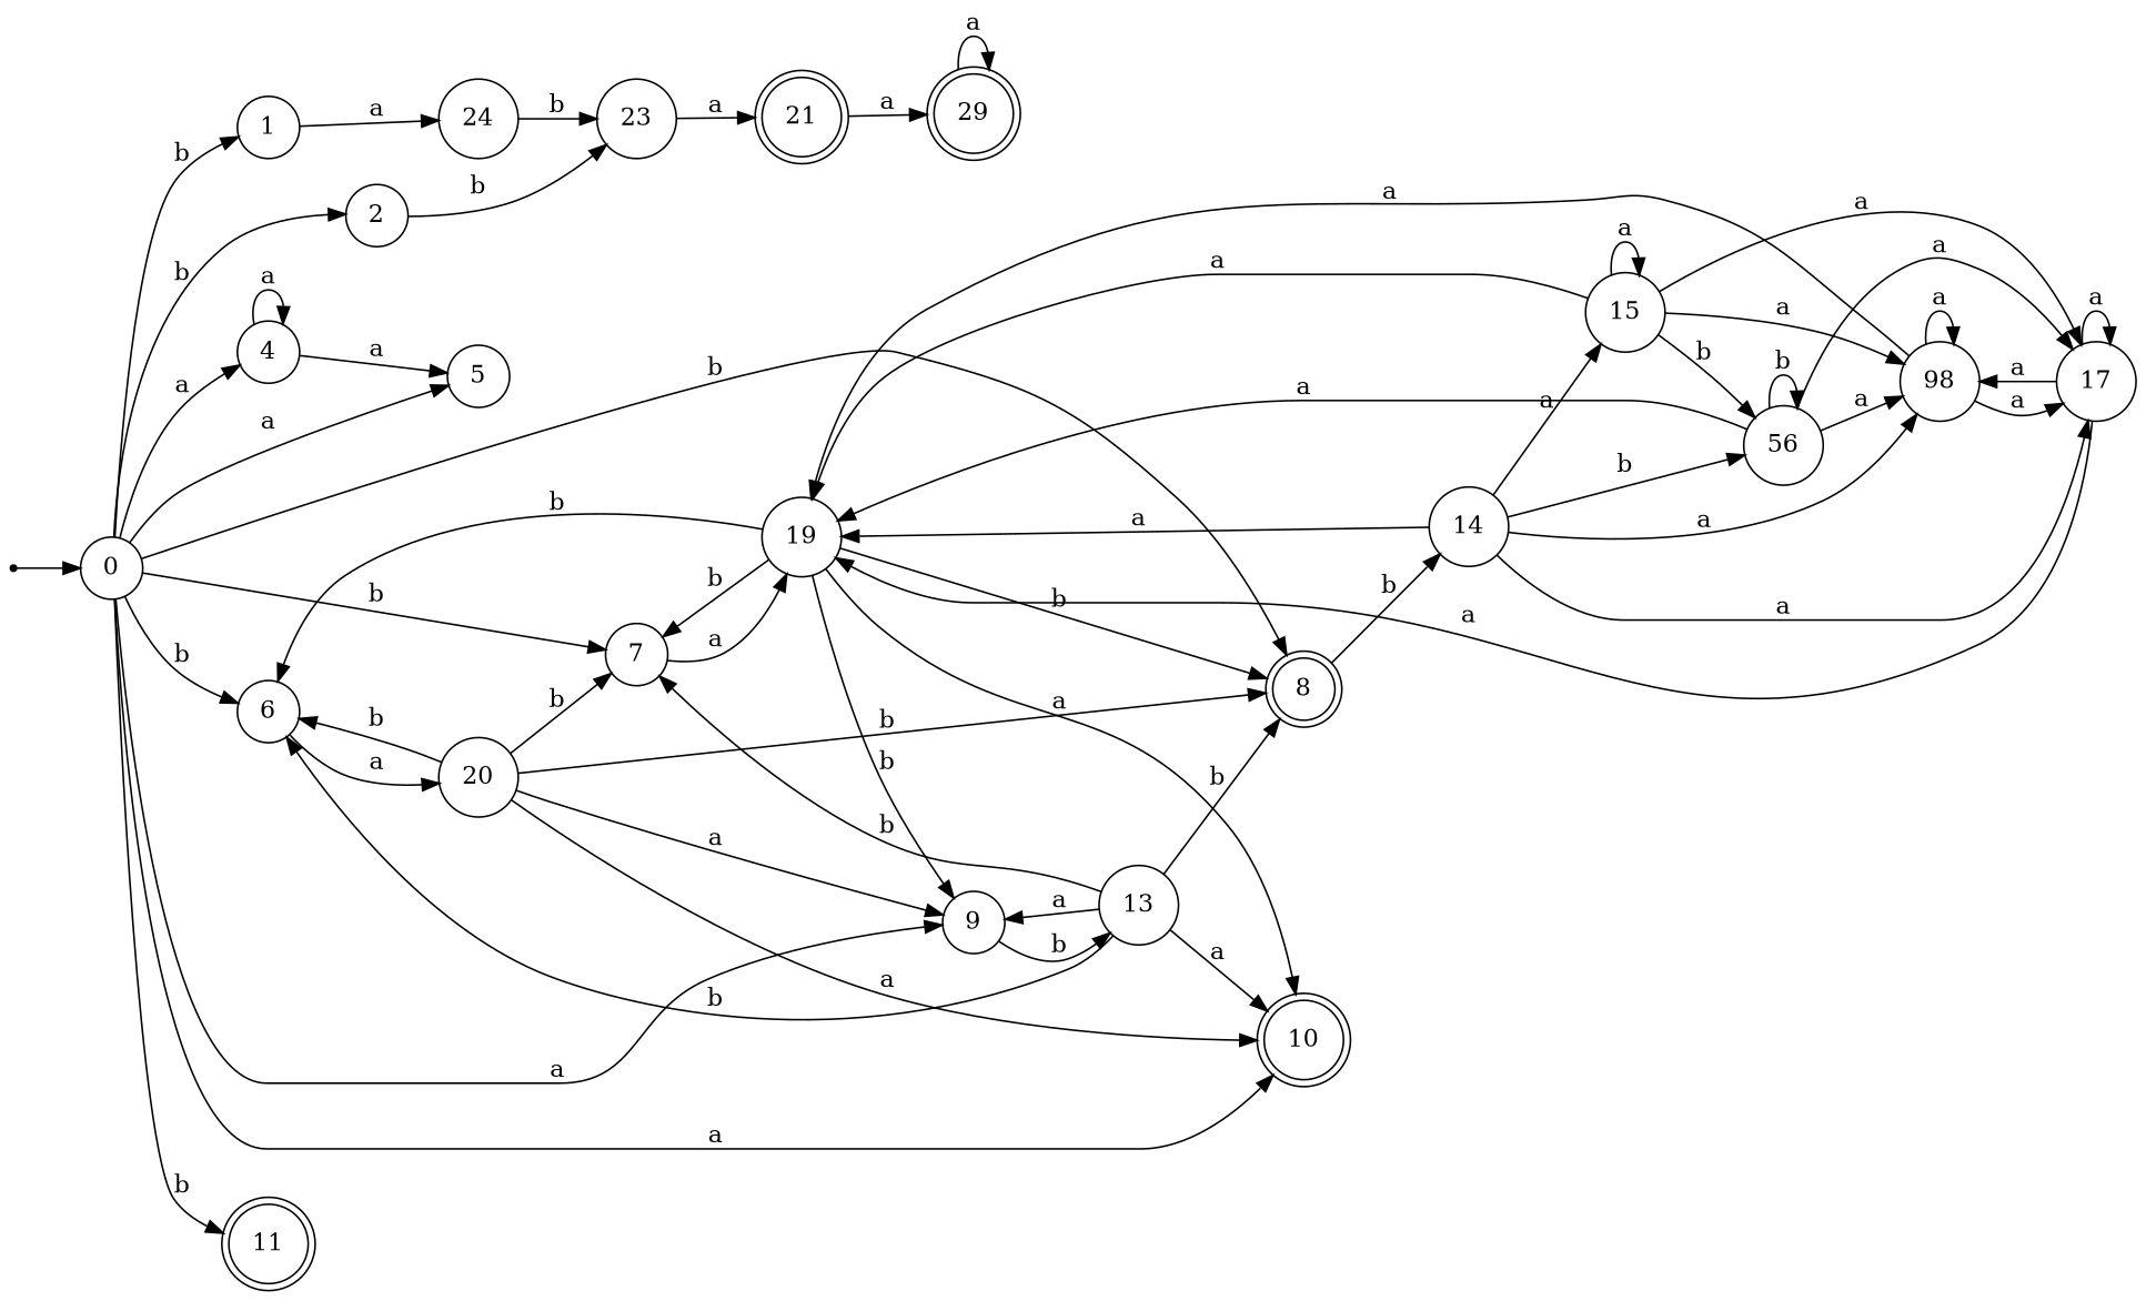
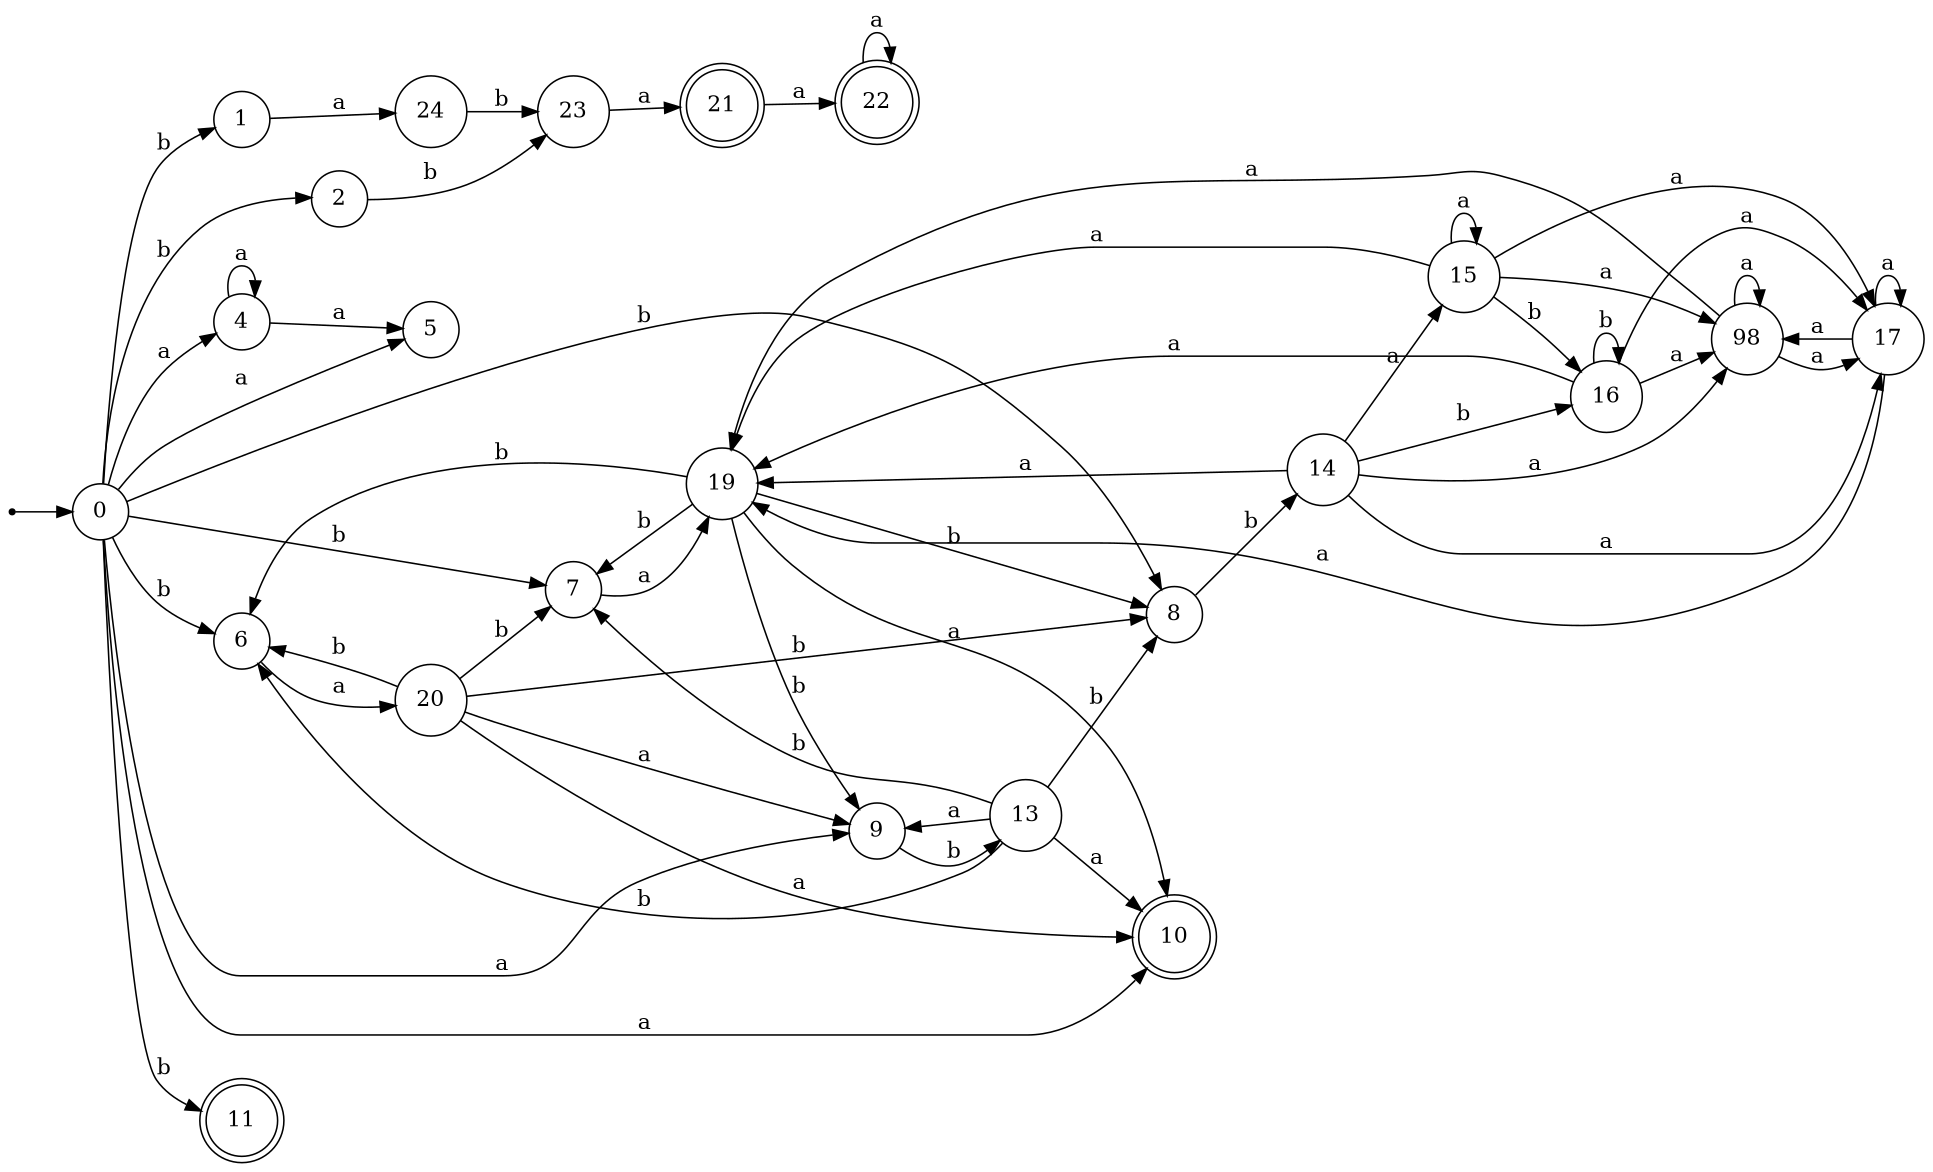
  digraph {
    rankdir=LR
    node [shape=circle]
    dummy0 [shape=point]
    0
    1
    2
    4
    5
    6
    7
-   8 [shape=doublecircle]
+   8
    9
    10 [shape=doublecircle]
    11 [shape=doublecircle]
    24
    23
    20
    19
    14
    13
    21 [shape=doublecircle]
-   22 [shape=doublecircle label=29]
+   22 [shape=doublecircle]
    15
-   16 [label=56]
+   16
    17
    n24 [label=98]
    dummy0 -> 0
    0 -> 1 [label=b]
    0 -> 2 [label=b]
    0 -> 4 [label=a]
    0 -> 5 [label=a]
    0 -> 6 [label=b]
    0 -> 7 [label=b]
    0 -> 8 [label=b]
    0 -> 9 [label=a]
    0 -> 10 [label=a]
    0 -> 11 [label=b]
    1 -> 24 [label=a]
    2 -> 23 [label=b]
    4 -> 4 [label=a]
    4 -> 5 [label=a]
    6 -> 20 [label=a]
    7 -> 19 [label=a]
    8 -> 14 [label=b]
    9 -> 13 [label=b]
    24 -> 23 [label=b]
    23 -> 21 [label=a]
    20 -> 6 [label=b]
    20 -> 7 [label=b]
    20 -> 8 [label=b]
    20 -> 9 [label=a]
    20 -> 10 [label=a]
    19 -> 6 [label=b]
    19 -> 7 [label=b]
    19 -> 8 [label=b]
    19 -> 9 [label=b]
    19 -> 10 [label=a]
    14 -> 19 [label=a]
    14 -> 15 [label=a]
    14 -> 16 [label=b]
    14 -> 17 [label=a]
    14 -> n24 [label=a]
    13 -> 6 [label=b]
    13 -> 7 [label=b]
    13 -> 8 [label=b]
    13 -> 9 [label=a]
    13 -> 10 [label=a]
    21 -> 22 [label=a]
    22 -> 22 [label=a]
    15 -> 19 [label=a]
    15 -> 15 [label=a]
    15 -> 16 [label=b]
    15 -> 17 [label=a]
    15 -> n24 [label=a]
    16 -> 19 [label=a]
    16 -> 16 [label=b]
    16 -> 17 [label=a]
    16 -> n24 [label=a]
    17 -> 19 [label=a]
    17 -> 17 [label=a]
    17 -> n24 [label=a]
    n24 -> 19 [label=a]
    n24 -> 17 [label=a]
    n24 -> n24 [label=a]
  }
